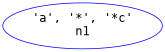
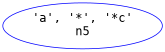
  digraph {
    ordering=out
    rankdir=LR
    fontname="DejaVu Sans Mono"
-   n1 [color=blue fontsize=16 label="'a', '*', '*c'\nn1" fontname="DejaVu Sans Mono"]
+   n1 [color=blue fontsize=16 label="'a', '*', '*c'\nn5" fontname="DejaVu Sans Mono"]
  }
